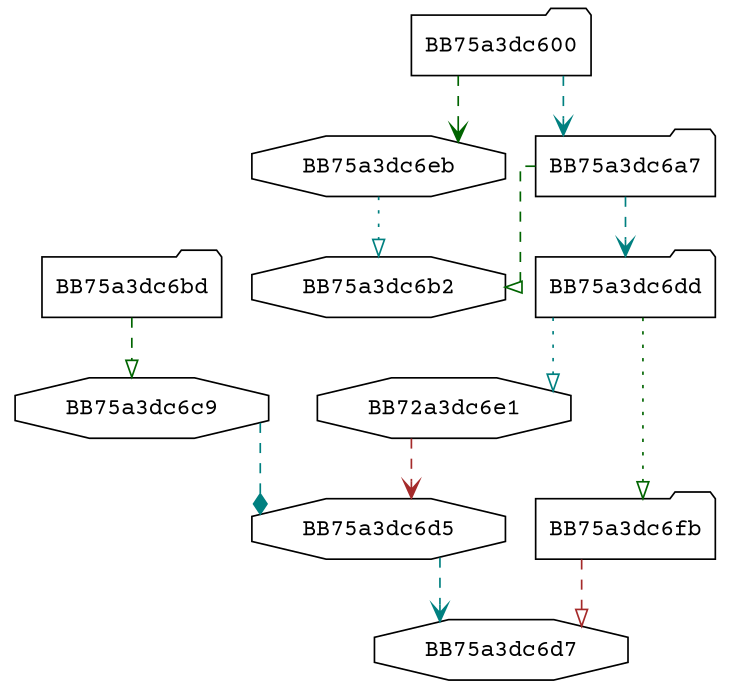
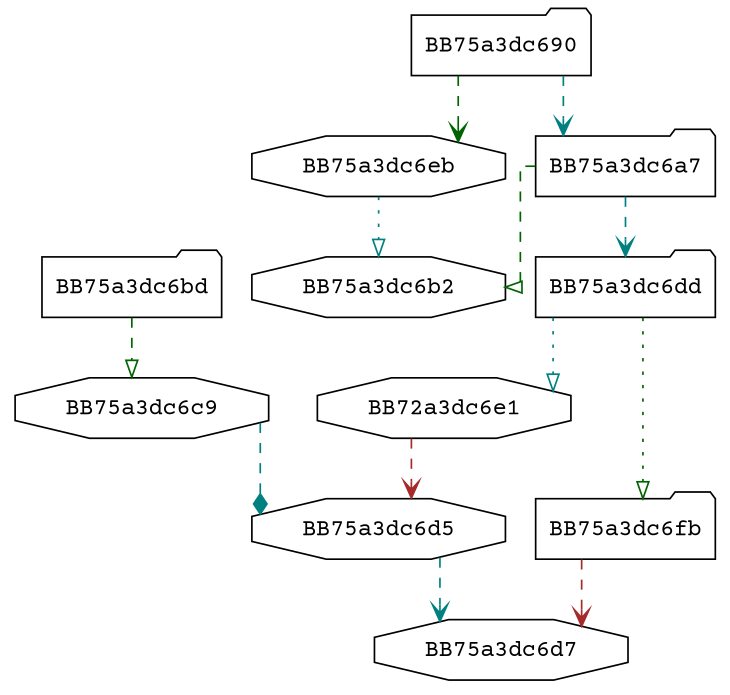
  digraph {
    fontname="Courier Prime"
    splines=ortho
    node [fontname="Courier Prime" shape=octagon]
    edge [arrowhead=vee color=teal fontname="Courier Prime" style=dashed]
    BB75a3dc6eb
-   BB75a3dc690 [shape=folder label=BB75a3dc600]
+   BB75a3dc690 [shape=folder]
    BB75a3dc6a7 [shape=folder]
    BB75a3dc6b2
    BB75a3dc6dd [shape=folder]
    BB75a3dc6fb [shape=folder]
    n7 [label=BB72a3dc6e1]
    BB75a3dc6d7
    BB75a3dc6d5
    BB75a3dc6c9
    BB75a3dc6bd [shape=folder]
    BB75a3dc6eb -> BB75a3dc6b2 [arrowhead=onormal style=dotted]
    BB75a3dc690 -> BB75a3dc6eb [color=darkgreen]
    BB75a3dc690 -> BB75a3dc6a7
    BB75a3dc6a7 -> BB75a3dc6b2 [arrowhead=onormal color=darkgreen]
    BB75a3dc6a7 -> BB75a3dc6dd
    BB75a3dc6dd -> BB75a3dc6fb [arrowhead=onormal color=darkgreen style=dotted]
    BB75a3dc6dd -> n7 [arrowhead=onormal style=dotted]
-   BB75a3dc6fb -> BB75a3dc6d7 [arrowhead=onormal color=brown]
+   BB75a3dc6fb -> BB75a3dc6d7 [color=brown]
    n7 -> BB75a3dc6d5 [color=brown]
    BB75a3dc6d5 -> BB75a3dc6d7
    BB75a3dc6c9 -> BB75a3dc6d5 [arrowhead=diamond]
    BB75a3dc6bd -> BB75a3dc6c9 [arrowhead=onormal color=darkgreen]
  }
